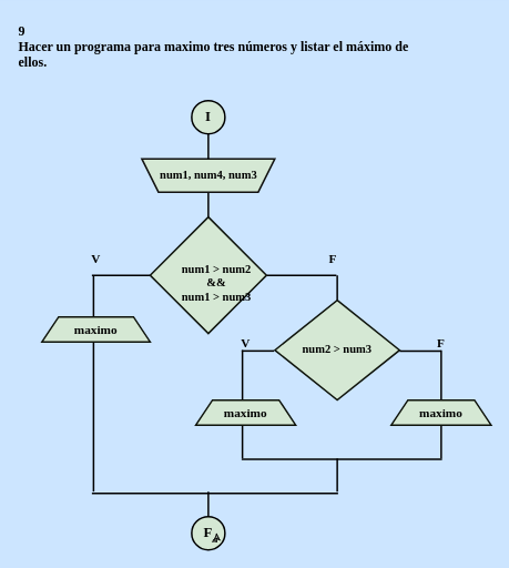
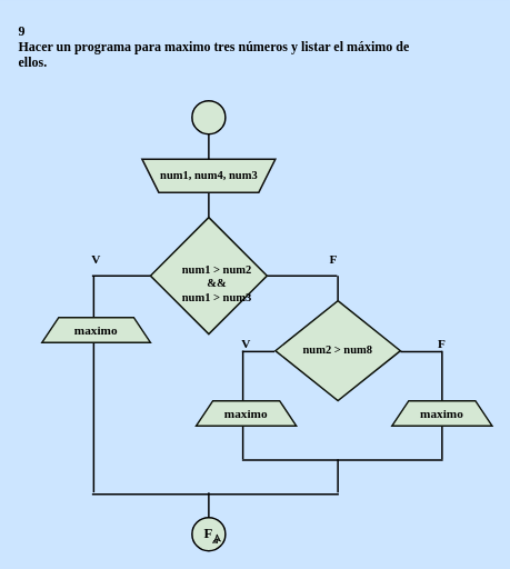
  <mxCell id="0" />
  <mxCell id="1" parent="0" />
  <mxCell id="2" value="&lt;b style=&quot;font-size: 16px;&quot;&gt;&lt;font style=&quot;font-size: 16px;&quot; color=&quot;#000000&quot; face=&quot;Comic Sans MS&quot;&gt;9&lt;br&gt;Hacer un programa para maximo tres números y listar el máximo de ellos.&lt;/font&gt;&lt;/b&gt;" style="text;whiteSpace=wrap;html=1;fontFamily=Architects Daughter;fontSource=https%3A%2F%2Ffonts.googleapis.com%2Fcss%3Ffamily%3DArchitects%2BDaughter;" vertex="1" parent="1"><mxGeometry x="20" y="20" width="490" height="80" as="geometry" /></mxCell>
  <mxCell id="3" value="" style="group" vertex="1" connectable="0" parent="1"><mxGeometry x="50" y="120" width="540" height="540" as="geometry" /></mxCell>
  <mxCell id="4" value="" style="strokeWidth=2;html=1;shape=mxgraph.flowchart.start_2;whiteSpace=wrap;rounded=0;labelBackgroundColor=none;strokeColor=#000000;align=center;verticalAlign=middle;fontFamily=Helvetica;fontSize=12;fontColor=default;fillColor=#d5e8d4;aspect=fixed;container=0;" vertex="1" parent="3"><mxGeometry x="180" width="40" height="40" as="geometry" /></mxCell>
- <mxCell id="5" value="&lt;b&gt;&lt;font style=&quot;font-size: 17px;&quot; color=&quot;#000000&quot; face=&quot;Comic Sans MS&quot;&gt;I&lt;/font&gt;&lt;/b&gt;" style="text;strokeColor=none;align=center;fillColor=none;html=1;verticalAlign=middle;whiteSpace=wrap;rounded=0;fontFamily=Architects Daughter;fontSource=https%3A%2F%2Ffonts.googleapis.com%2Fcss%3Ffamily%3DArchitects%2BDaughter;aspect=fixed;container=0;" vertex="1" parent="3"><mxGeometry x="185" y="5" width="30" height="30" as="geometry" /></mxCell>
  <mxCell id="6" value="" style="line;strokeWidth=2;direction=south;html=1;hachureGap=4;fontFamily=Architects Daughter;fontSource=https://fonts.googleapis.com/css?family=Architects+Daughter;strokeColor=#000000;aspect=fixed;container=0;" vertex="1" parent="3"><mxGeometry x="195" y="110" width="10" height="30" as="geometry" /></mxCell>
  <mxCell id="7" value="" style="shape=trapezoid;perimeter=trapezoidPerimeter;whiteSpace=wrap;html=1;fixedSize=1;rounded=0;labelBackgroundColor=none;strokeColor=#121211;strokeWidth=2;align=center;verticalAlign=middle;fontFamily=Helvetica;fontSize=12;fontColor=default;fillColor=#d5e8d4;direction=west;container=0;aspect=fixed;" vertex="1" parent="3"><mxGeometry x="120" y="70" width="160" height="40" as="geometry"><mxRectangle x="-1020" y="-650" width="50" height="40" as="alternateBounds" /></mxGeometry></mxCell>
  <mxCell id="8" value="&lt;b&gt;&lt;font style=&quot;font-size: 14px;&quot; color=&quot;#000000&quot; face=&quot;Comic Sans MS&quot;&gt;num1, num4, num3&lt;/font&gt;&lt;/b&gt;" style="text;strokeColor=none;align=center;fillColor=none;html=1;verticalAlign=middle;whiteSpace=wrap;rounded=0;fontFamily=Architects Daughter;fontSource=https%3A%2F%2Ffonts.googleapis.com%2Fcss%3Ffamily%3DArchitects%2BDaughter;aspect=fixed;container=0;" vertex="1" parent="3"><mxGeometry x="132.5" y="75" width="135" height="30" as="geometry" /></mxCell>
  <mxCell id="9" value="" style="line;strokeWidth=2;direction=south;html=1;hachureGap=4;fontFamily=Architects Daughter;fontSource=https://fonts.googleapis.com/css?family=Architects+Daughter;strokeColor=#000000;aspect=fixed;container=0;" vertex="1" parent="3"><mxGeometry x="195" y="40" width="10" height="30" as="geometry" /></mxCell>
  <mxCell id="10" value="" style="line;strokeWidth=2;direction=south;html=1;hachureGap=4;fontFamily=Architects Daughter;fontSource=https://fonts.googleapis.com/css?family=Architects+Daughter;strokeColor=#000000;aspect=fixed;container=0;" vertex="1" parent="3"><mxGeometry x="195" y="470" width="10" height="30" as="geometry" /></mxCell>
  <mxCell id="11" value="" style="group" vertex="1" connectable="0" parent="3"><mxGeometry y="140" width="540" height="337" as="geometry" /></mxCell>
  <mxCell id="12" value="&lt;font color=&quot;#000000&quot; size=&quot;1&quot; face=&quot;Comic Sans MS&quot;&gt;&lt;b style=&quot;font-size: 15px;&quot;&gt;V&lt;/b&gt;&lt;/font&gt;" style="text;strokeColor=none;align=center;fillColor=none;html=1;verticalAlign=middle;whiteSpace=wrap;rounded=0;fontFamily=Architects Daughter;fontSource=https%3A%2F%2Ffonts.googleapis.com%2Fcss%3Ffamily%3DArchitects%2BDaughter;aspect=fixed;container=0;" vertex="1" parent="11"><mxGeometry x="50" y="35" width="30" height="30" as="geometry" /></mxCell>
  <mxCell id="13" value="&lt;font color=&quot;#000000&quot; size=&quot;1&quot; face=&quot;Comic Sans MS&quot;&gt;&lt;b style=&quot;font-size: 15px;&quot;&gt;V&lt;/b&gt;&lt;/font&gt;" style="text;strokeColor=none;align=center;fillColor=none;html=1;verticalAlign=middle;whiteSpace=wrap;rounded=0;fontFamily=Architects Daughter;fontSource=https://fonts.googleapis.com/css?family=Architects+Daughter;aspect=fixed;container=0;" vertex="1" parent="11"><mxGeometry x="225" y="136" width="40" height="30" as="geometry" /></mxCell>
  <mxCell id="14" value="&lt;font color=&quot;#000000&quot; size=&quot;1&quot; face=&quot;Comic Sans MS&quot;&gt;&lt;b style=&quot;font-size: 15px;&quot;&gt;F&lt;/b&gt;&lt;/font&gt;" style="text;strokeColor=none;align=center;fillColor=none;html=1;verticalAlign=middle;whiteSpace=wrap;rounded=0;fontFamily=Architects Daughter;fontSource=https://fonts.googleapis.com/css?family=Architects+Daughter;aspect=fixed;container=0;" vertex="1" parent="11"><mxGeometry x="460" y="136" width="40" height="30" as="geometry" /></mxCell>
  <mxCell id="15" value="&lt;font color=&quot;#000000&quot; size=&quot;1&quot; face=&quot;Comic Sans MS&quot;&gt;&lt;b style=&quot;font-size: 15px;&quot;&gt;F&lt;/b&gt;&lt;/font&gt;" style="text;strokeColor=none;align=center;fillColor=none;html=1;verticalAlign=middle;whiteSpace=wrap;rounded=0;fontFamily=Architects Daughter;fontSource=https://fonts.googleapis.com/css?family=Architects+Daughter;aspect=fixed;container=0;" vertex="1" parent="11"><mxGeometry x="330" y="35" width="40" height="30" as="geometry" /></mxCell>
  <mxCell id="16" value="" style="line;strokeWidth=2;direction=south;html=1;hachureGap=4;fontFamily=Architects Daughter;fontSource=https://fonts.googleapis.com/css?family=Architects+Daughter;strokeColor=#000000;aspect=fixed;container=0;" vertex="1" parent="11"><mxGeometry x="350" y="70" width="10" height="30" as="geometry" /></mxCell>
  <mxCell id="17" value="" style="line;strokeWidth=2;direction=south;html=1;hachureGap=4;fontFamily=Architects Daughter;fontSource=https://fonts.googleapis.com/css?family=Architects+Daughter;strokeColor=#000000;aspect=fixed;container=0;" vertex="1" parent="11"><mxGeometry x="236" y="160" width="10" height="60" as="geometry" /></mxCell>
  <mxCell id="18" value="" style="line;strokeWidth=2;direction=south;html=1;hachureGap=4;fontFamily=Architects Daughter;fontSource=https://fonts.googleapis.com/css?family=Architects+Daughter;strokeColor=#000000;aspect=fixed;container=0;" vertex="1" parent="11"><mxGeometry x="57" y="70" width="10" height="50" as="geometry" /></mxCell>
  <mxCell id="19" value="" style="line;strokeWidth=2;direction=south;html=1;hachureGap=4;fontFamily=Architects Daughter;fontSource=https://fonts.googleapis.com/css?family=Architects+Daughter;strokeColor=#000000;aspect=fixed;container=0;" vertex="1" parent="11"><mxGeometry x="475" y="160" width="10" height="60" as="geometry" /></mxCell>
  <mxCell id="20" value="" style="line;strokeWidth=2;direction=south;html=1;hachureGap=4;fontFamily=Architects Daughter;fontSource=https://fonts.googleapis.com/css?family=Architects+Daughter;strokeColor=#000000;aspect=fixed;container=0;" vertex="1" parent="11"><mxGeometry x="57" y="150" width="10" height="180" as="geometry" /></mxCell>
  <mxCell id="21" value="" style="line;strokeWidth=2;direction=south;html=1;hachureGap=4;fontFamily=Architects Daughter;fontSource=https://fonts.googleapis.com/css?family=Architects+Daughter;strokeColor=#000000;aspect=fixed;container=0;" vertex="1" parent="11"><mxGeometry x="236" y="250" width="10" height="40" as="geometry" /></mxCell>
  <mxCell id="22" value="" style="line;strokeWidth=2;html=1;perimeter=backbonePerimeter;points=[];outlineConnect=0;hachureGap=4;fontFamily=Architects Daughter;fontSource=https://fonts.googleapis.com/css?family=Architects+Daughter;strokeColor=#000000;aspect=fixed;container=0;" vertex="1" parent="11"><mxGeometry x="240" y="156" width="39" height="10" as="geometry" /></mxCell>
  <mxCell id="23" value="" style="line;strokeWidth=2;html=1;perimeter=backbonePerimeter;points=[];outlineConnect=0;hachureGap=4;fontFamily=Architects Daughter;fontSource=https://fonts.googleapis.com/css?family=Architects+Daughter;strokeColor=#000000;aspect=fixed;container=0;" vertex="1" parent="11"><mxGeometry x="270" y="65" width="84" height="10" as="geometry" /></mxCell>
  <mxCell id="24" value="" style="line;strokeWidth=2;html=1;perimeter=backbonePerimeter;points=[];outlineConnect=0;hachureGap=4;fontFamily=Architects Daughter;fontSource=https://fonts.googleapis.com/css?family=Architects+Daughter;strokeColor=#000000;aspect=fixed;container=0;" vertex="1" parent="11"><mxGeometry x="430" y="156" width="50" height="10" as="geometry" /></mxCell>
  <mxCell id="25" value="" style="line;strokeWidth=2;html=1;perimeter=backbonePerimeter;points=[];outlineConnect=0;hachureGap=4;fontFamily=Architects Daughter;fontSource=https://fonts.googleapis.com/css?family=Architects+Daughter;strokeColor=#000000;aspect=fixed;container=0;" vertex="1" parent="11"><mxGeometry x="240" y="286" width="241" height="10" as="geometry" /></mxCell>
  <mxCell id="26" value="" style="line;strokeWidth=2;html=1;perimeter=backbonePerimeter;points=[];outlineConnect=0;hachureGap=4;fontFamily=Architects Daughter;fontSource=https://fonts.googleapis.com/css?family=Architects+Daughter;strokeColor=#000000;aspect=fixed;container=0;" vertex="1" parent="11"><mxGeometry x="60" y="327" width="296" height="10" as="geometry" /></mxCell>
  <mxCell id="27" value="" style="line;strokeWidth=2;html=1;perimeter=backbonePerimeter;points=[];outlineConnect=0;hachureGap=4;fontFamily=Architects Daughter;fontSource=https://fonts.googleapis.com/css?family=Architects+Daughter;strokeColor=#000000;aspect=fixed;container=0;" vertex="1" parent="11"><mxGeometry x="60" y="65" width="70" height="10" as="geometry" /></mxCell>
  <mxCell id="28" value="" style="line;strokeWidth=2;direction=south;html=1;hachureGap=4;fontFamily=Architects Daughter;fontSource=https://fonts.googleapis.com/css?family=Architects+Daughter;strokeColor=#000000;aspect=fixed;container=0;" vertex="1" parent="11"><mxGeometry x="475" y="250" width="10" height="40" as="geometry" /></mxCell>
  <mxCell id="29" value="" style="line;strokeWidth=2;direction=south;html=1;hachureGap=4;fontFamily=Architects Daughter;fontSource=https://fonts.googleapis.com/css?family=Architects+Daughter;strokeColor=#000000;aspect=fixed;container=0;" vertex="1" parent="11"><mxGeometry x="350" y="290" width="10" height="40" as="geometry" /></mxCell>
  <mxCell id="30" value="" style="rhombus;whiteSpace=wrap;html=1;rounded=0;labelBackgroundColor=none;strokeColor=#0F140C;strokeWidth=2;align=center;verticalAlign=middle;fontFamily=Helvetica;fontSize=12;fontColor=default;fillColor=#d5e8d4;aspect=fixed;container=0;" vertex="1" parent="11"><mxGeometry x="130" width="140" height="140" as="geometry" /></mxCell>
  <mxCell id="31" value="&lt;b style=&quot;font-size: 14px;&quot;&gt;&lt;font style=&quot;font-size: 14px;&quot; color=&quot;#000000&quot; face=&quot;Comic Sans MS&quot;&gt;num1 &amp;gt; num2&lt;/font&gt;&lt;/b&gt;&lt;div style=&quot;font-size: 14px;&quot;&gt;&lt;b&gt;&lt;font style=&quot;font-size: 14px;&quot; color=&quot;#000000&quot; face=&quot;Comic Sans MS&quot;&gt;&amp;amp;&amp;amp;&lt;/font&gt;&lt;/b&gt;&lt;/div&gt;&lt;div style=&quot;font-size: 14px;&quot;&gt;&lt;b style=&quot;&quot;&gt;&lt;font style=&quot;font-size: 14px;&quot; color=&quot;#000000&quot; face=&quot;Comic Sans MS&quot;&gt;num1 &amp;gt; num3&lt;/font&gt;&lt;/b&gt;&lt;/div&gt;" style="text;strokeColor=none;align=center;fillColor=none;html=1;verticalAlign=middle;whiteSpace=wrap;rounded=0;fontFamily=Architects Daughter;fontSource=https%3A%2F%2Ffonts.googleapis.com%2Fcss%3Ffamily%3DArchitects%2BDaughter;aspect=fixed;container=0;" vertex="1" parent="11"><mxGeometry x="160" y="55" width="100" height="50" as="geometry" /></mxCell>
  <mxCell id="32" value="" style="shape=trapezoid;perimeter=trapezoidPerimeter;whiteSpace=wrap;html=1;fixedSize=1;rounded=0;labelBackgroundColor=none;strokeColor=#0F140C;strokeWidth=2;align=center;verticalAlign=middle;fontFamily=Helvetica;fontSize=12;fontColor=default;fillColor=#d5e8d4;aspect=fixed;container=0;" vertex="1" parent="11"><mxGeometry y="120" width="130" height="30" as="geometry" /></mxCell>
  <mxCell id="33" value="&lt;font face=&quot;Comic Sans MS&quot; color=&quot;#000000&quot;&gt;&lt;span style=&quot;font-size: 15px;&quot;&gt;&lt;b&gt;maximo&lt;/b&gt;&lt;/span&gt;&lt;/font&gt;" style="text;strokeColor=none;align=center;fillColor=none;html=1;verticalAlign=middle;whiteSpace=wrap;rounded=0;fontFamily=Architects Daughter;fontSource=https%3A%2F%2Ffonts.googleapis.com%2Fcss%3Ffamily%3DArchitects%2BDaughter;aspect=fixed;container=0;" vertex="1" parent="11"><mxGeometry x="25" y="120" width="80" height="30" as="geometry" /></mxCell>
  <mxCell id="34" value="" style="rhombus;whiteSpace=wrap;html=1;rounded=0;labelBackgroundColor=none;strokeColor=#0F140C;strokeWidth=2;align=center;verticalAlign=middle;fontFamily=Helvetica;fontSize=12;fontColor=default;fillColor=#d5e8d4;aspect=fixed;container=0;" vertex="1" parent="11"><mxGeometry x="280" y="100" width="150" height="120" as="geometry" /></mxCell>
- <mxCell id="35" value="&lt;div&gt;&lt;b&gt;&lt;font color=&quot;#000000&quot; style=&quot;font-size: 14px;&quot; face=&quot;Comic Sans MS&quot;&gt;num2 &amp;gt; num3&lt;/font&gt;&lt;/b&gt;&lt;/div&gt;" style="text;strokeColor=none;align=center;fillColor=none;html=1;verticalAlign=middle;whiteSpace=wrap;rounded=0;fontFamily=Architects Daughter;fontSource=https%3A%2F%2Ffonts.googleapis.com%2Fcss%3Ffamily%3DArchitects%2BDaughter;aspect=fixed;container=0;" vertex="1" parent="11"><mxGeometry x="305" y="145" width="100" height="30" as="geometry" /></mxCell>
+ <mxCell id="35" value="&lt;div&gt;&lt;b&gt;&lt;font color=&quot;#000000&quot; style=&quot;font-size: 14px;&quot; face=&quot;Comic Sans MS&quot;&gt;num2 &amp;gt; num8&lt;/font&gt;&lt;/b&gt;&lt;/div&gt;" style="text;strokeColor=none;align=center;fillColor=none;html=1;verticalAlign=middle;whiteSpace=wrap;rounded=0;fontFamily=Architects Daughter;fontSource=https%3A%2F%2Ffonts.googleapis.com%2Fcss%3Ffamily%3DArchitects%2BDaughter;aspect=fixed;container=0;" vertex="1" parent="11"><mxGeometry x="305" y="145" width="100" height="30" as="geometry" /></mxCell>
  <mxCell id="36" value="" style="shape=trapezoid;perimeter=trapezoidPerimeter;whiteSpace=wrap;html=1;fixedSize=1;rounded=0;labelBackgroundColor=none;strokeColor=#0F140C;strokeWidth=2;align=center;verticalAlign=middle;fontFamily=Helvetica;fontSize=12;fontColor=default;fillColor=#d5e8d4;aspect=fixed;container=0;" vertex="1" parent="11"><mxGeometry x="185" y="220" width="120" height="30" as="geometry" /></mxCell>
  <mxCell id="37" value="&lt;b&gt;&lt;font color=&quot;#000000&quot; style=&quot;font-size: 15px;&quot; face=&quot;Comic Sans MS&quot;&gt;maximo&lt;/font&gt;&lt;/b&gt;" style="text;strokeColor=none;align=center;fillColor=none;html=1;verticalAlign=middle;whiteSpace=wrap;rounded=0;fontFamily=Architects Daughter;fontSource=https%3A%2F%2Ffonts.googleapis.com%2Fcss%3Ffamily%3DArchitects%2BDaughter;aspect=fixed;container=0;" vertex="1" parent="11"><mxGeometry x="215" y="220" width="60" height="30" as="geometry" /></mxCell>
  <mxCell id="38" value="" style="shape=trapezoid;perimeter=trapezoidPerimeter;whiteSpace=wrap;html=1;fixedSize=1;rounded=0;labelBackgroundColor=none;strokeColor=#0F140C;strokeWidth=2;align=center;verticalAlign=middle;fontFamily=Helvetica;fontSize=12;fontColor=default;fillColor=#d5e8d4;aspect=fixed;container=0;" vertex="1" parent="11"><mxGeometry x="420" y="220" width="120" height="30" as="geometry" /></mxCell>
  <mxCell id="39" value="&lt;b&gt;&lt;font color=&quot;#000000&quot; style=&quot;font-size: 15px;&quot; face=&quot;Comic Sans MS&quot;&gt;maximo&lt;/font&gt;&lt;/b&gt;" style="text;strokeColor=none;align=center;fillColor=none;html=1;verticalAlign=middle;whiteSpace=wrap;rounded=0;fontFamily=Architects Daughter;fontSource=https%3A%2F%2Ffonts.googleapis.com%2Fcss%3Ffamily%3DArchitects%2BDaughter;aspect=fixed;container=0;" vertex="1" parent="11"><mxGeometry x="450" y="220" width="60" height="30" as="geometry" /></mxCell>
  <mxCell id="40" value="" style="group;aspect=fixed;" vertex="1" connectable="0" parent="3"><mxGeometry x="180" y="500" width="40" height="40" as="geometry" /></mxCell>
  <mxCell id="41" value="" style="strokeWidth=2;html=1;shape=mxgraph.flowchart.start_2;whiteSpace=wrap;rounded=0;labelBackgroundColor=none;strokeColor=#000000;align=center;verticalAlign=middle;fontFamily=Helvetica;fontSize=12;fontColor=default;fillColor=#d5e8d4;container=0;aspect=fixed;" vertex="1" parent="40"><mxGeometry width="40" height="40" as="geometry" /></mxCell>
  <mxCell id="42" value="&lt;b&gt;&lt;font style=&quot;font-size: 17px;&quot; color=&quot;#000000&quot; face=&quot;Comic Sans MS&quot;&gt;F&lt;/font&gt;&lt;/b&gt;" style="text;strokeColor=none;align=center;fillColor=none;html=1;verticalAlign=middle;whiteSpace=wrap;rounded=0;fontFamily=Architects Daughter;fontSource=https://fonts.googleapis.com/css?family=Architects+Daughter;container=0;aspect=fixed;" vertex="1" parent="40"><mxGeometry x="10" y="10" width="20" height="20" as="geometry" /></mxCell>
  <mxCell id="43" style="edgeStyle=orthogonalEdgeStyle;rounded=0;sketch=1;hachureGap=4;jiggle=2;curveFitting=1;orthogonalLoop=1;jettySize=auto;html=1;exitX=0.75;exitY=1;exitDx=0;exitDy=0;entryX=1;entryY=0.5;entryDx=0;entryDy=0;fontFamily=Architects Daughter;fontSource=https%3A%2F%2Ffonts.googleapis.com%2Fcss%3Ffamily%3DArchitects%2BDaughter;" edge="1" parent="40" source="42" target="42"><mxGeometry relative="1" as="geometry" /></mxCell>
